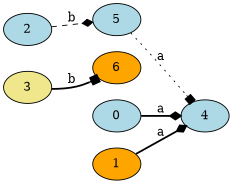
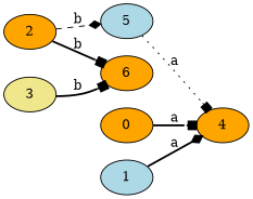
  strict digraph {
    rankdir=LR
    node [fillcolor=orange style=filled]
    edge [arrowhead=diamond style=bold]
-   2 [fillcolor=lightblue]
+   2
    5 [fillcolor=lightblue]
    6
-   4 [fillcolor=lightblue]
+   4
    3 [fillcolor=khaki]
-   0 [fillcolor=lightblue]
-   1
+   0
+   1 [fillcolor=lightblue]
    2 -> 5 [label=b style=dashed]
+   2 -> 6 [arrowhead=box label=b]
    5 -> 4 [arrowhead=box label=a style=dotted]
    3 -> 6 [arrowhead=box label=b]
-   0 -> 4 [label=a]
+   0 -> 4 [arrowhead=box label=a]
    1 -> 4 [label=a]
  }
